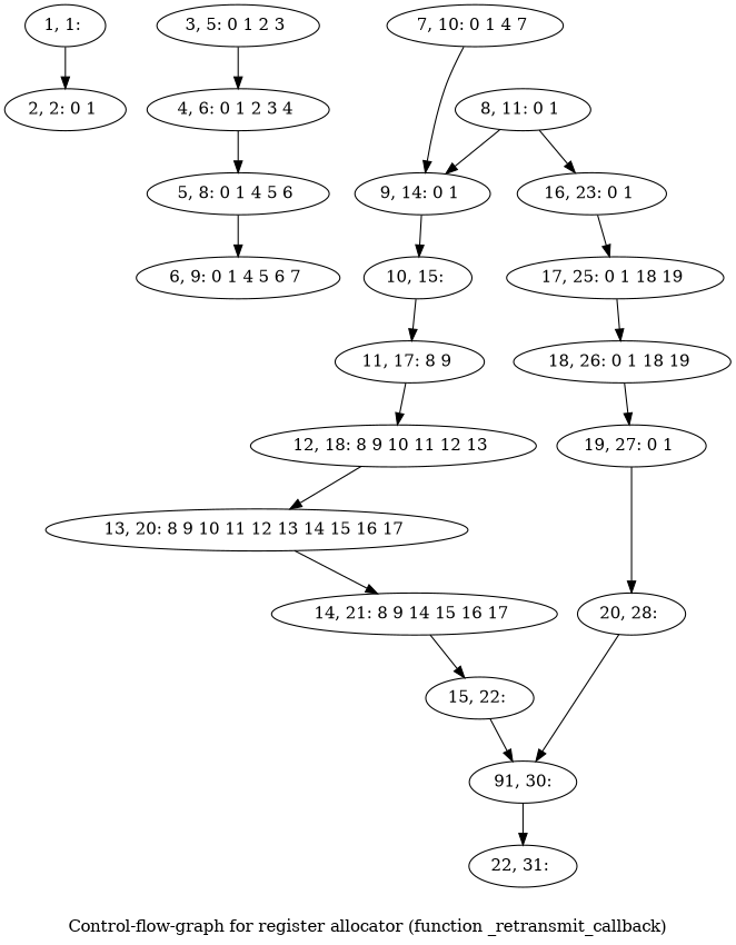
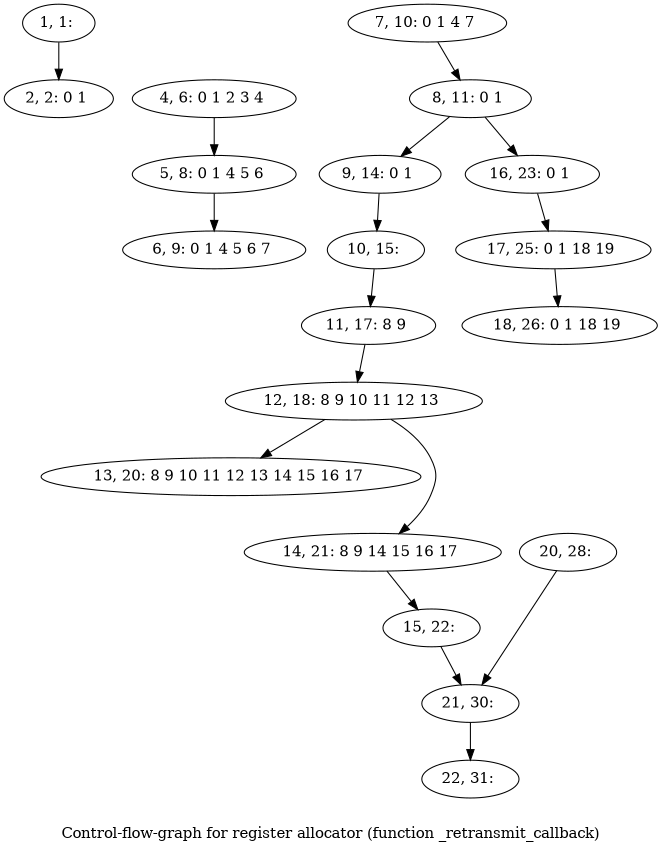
  digraph {
    label="Control-flow-graph for register allocator (function _retransmit_callback)"
    n1 [label="1, 1: "]
    n2 [label="2, 2: 0 1 "]
-   n3 [label="3, 5: 0 1 2 3 "]
    n4 [label="4, 6: 0 1 2 3 4 "]
    n5 [label="5, 8: 0 1 4 5 6 "]
    n6 [label="6, 9: 0 1 4 5 6 7 "]
    n7 [label="7, 10: 0 1 4 7 "]
    n8 [label="8, 11: 0 1 "]
    n9 [label="9, 14: 0 1 "]
    n10 [label="16, 23: 0 1 "]
    n11 [label="10, 15: "]
    n12 [label="17, 25: 0 1 18 19 "]
    n13 [label="11, 17: 8 9 "]
    n14 [label="12, 18: 8 9 10 11 12 13 "]
    n15 [label="13, 20: 8 9 10 11 12 13 14 15 16 17 "]
    n16 [label="14, 21: 8 9 14 15 16 17 "]
    n17 [label="15, 22: "]
-   n18 [label="91, 30:"]
+   n18 [label="21, 30: "]
    n19 [label="22, 31: "]
    n20 [label="18, 26: 0 1 18 19 "]
-   n21 [label="19, 27: 0 1 "]
    n22 [label="20, 28: "]
    n1 -> n2
-   n3 -> n4
    n4 -> n5
    n5 -> n6
-   n7 -> n9
+   n7 -> n8
    n8 -> n9
    n8 -> n10
    n9 -> n11
    n10 -> n12
    n11 -> n13
    n12 -> n20
    n13 -> n14
    n14 -> n15
-   n15 -> n16
+   n14 -> n16
    n16 -> n17
    n17 -> n18
    n18 -> n19
-   n20 -> n21
-   n21 -> n22
    n22 -> n18
  }
